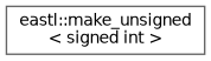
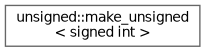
  digraph {
    rankdir=LR
-   n1 [color=grey40 fillcolor=white fontname=Helvetica fontsize=10 height=0.2 label="eastl::make_unsigned\l\< signed int \>" shape=box style=filled width=0.4]
+   n1 [color=grey40 fillcolor=white fontname=Helvetica fontsize=10 height=0.2 label="unsigned::make_unsigned\l\< signed int \>" shape=box style=filled width=0.4]
  }
